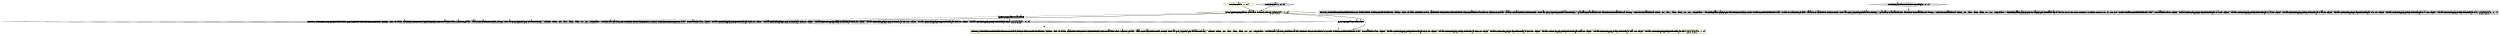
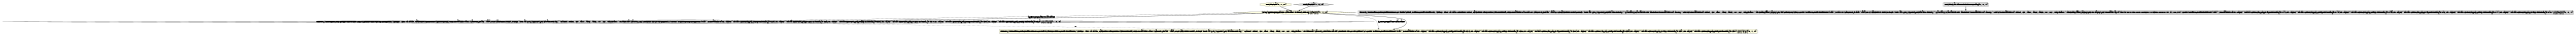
  digraph {
    node [fillcolor=lightgrey shape=diamond style=filled]
    edge [style=bold]
    n1 [fillcolor=lightyellow label="String hyperLogLogCollectorClassName = HLLC_STRING@@@3@@@['1', '1', '0']"]
    n2 [label="testQuery(PLANNER_CONFIG_DEFAULT_NO_COMPLEX_SERDE,QUERY_CONTEXT_DEFAULT,\"SELECT * FROM druid.foo\",CalciteTests.REGULAR_USER_AUTH_RESULT,ImmutableList.of(newScanQueryBuilder().dataSource(CalciteTests.DATASOURCE1).intervals(querySegmentSpec(Filtration.eternity())).columns(\"__time\",\"cnt\",\"dim1\",\"dim2\",\"dim3\",\"m1\",\"m2\",\"unique_dim1\").resultFormat(ScanQuery.RESULT_FORMAT_COMPACTED_LIST).context(QUERY_CONTEXT_DEFAULT).build()),ImmutableList.of(new Object((((edu.fdu.CPPDG.tinypdg.pe.ExpressionInfo@9782e9,new Object((((edu.fdu.CPPDG.tinypdg.pe.ExpressionInfo@9782f6,new Object((((edu.fdu.CPPDG.tinypdg.pe.ExpressionInfo@978303,new Object((((edu.fdu.CPPDG.tinypdg.pe.ExpressionInfo@978310,new Object((((edu.fdu.CPPDG.tinypdg.pe.ExpressionInfo@97831d,new Object((((edu.fdu.CPPDG.tinypdg.pe.ExpressionInfo@97832a))@@@4@@@['1', '0', '0']"]
    n3 [fillcolor=lightyellow label="testQuery(PLANNER_CONFIG_DEFAULT_NO_COMPLEX_SERDE,QUERY_CONTEXT_DEFAULT,\"SELECT * FROM druid.foo\",CalciteTests.REGULAR_USER_AUTH_RESULT,ImmutableList.of(newScanQueryBuilder().dataSource(CalciteTests.DATASOURCE1).intervals(querySegmentSpec(Filtration.eternity())).columns(\"__time\",\"cnt\",\"dim1\",\"dim2\",\"dim3\",\"m1\",\"m2\",\"unique_dim1\").resultFormat(ScanQuery.ResultFormat.RESULT_FORMAT_COMPACTED_LIST).context(QUERY_CONTEXT_DEFAULT).build()),ImmutableList.of(new Object((((edu.fdu.CPPDG.tinypdg.pe.ExpressionInfo@978373,new Object((((edu.fdu.CPPDG.tinypdg.pe.ExpressionInfo@978380,new Object((((edu.fdu.CPPDG.tinypdg.pe.ExpressionInfo@97838d,new Object((((edu.fdu.CPPDG.tinypdg.pe.ExpressionInfo@97839a,new Object((((edu.fdu.CPPDG.tinypdg.pe.ExpressionInfo@9783a7,new Object((((edu.fdu.CPPDG.tinypdg.pe.ExpressionInfo@9783b4))@@@4@@@['0', '1', '0']" shape=note]
    n4 [label="testQuery(PLANNER_CONFIG_DEFAULT_NO_COMPLEX_SERDE,QUERY_CONTEXT_DEFAULT,\"SELECT * FROM druid.foo ORDER BY __time\",CalciteTests.REGULAR_USER_AUTH_RESULT,ImmutableList.of(Druids.newSelectQueryBuilder().dataSource(CalciteTests.DATASOURCE1).intervals(querySegmentSpec(Filtration.eternity())).granularity(Granularities.ALL).dimensions(ImmutableList.of(\"dummy\")).metrics(ImmutableList.of(\"__time\",\"cnt\",\"dim1\",\"dim2\",\"dim3\",\"m1\",\"m2\",\"unique_dim1\")).descending(false).pagingSpec(FIRST_PAGING_SPEC).context(QUERY_CONTEXT_DEFAULT).build(),Druids.newSelectQueryBuilder().dataSource(CalciteTests.DATASOURCE1).intervals(querySegmentSpec(Filtration.eternity())).granularity(Granularities.ALL).dimensions(ImmutableList.of(\"dummy\")).metrics(ImmutableList.of(\"__time\",\"cnt\",\"dim1\",\"dim2\",\"dim3\",\"m1\",\"m2\",\"unique_dim1\")).descending(false).pagingSpec(new PagingSpec(ImmutableMap.of(\"foo_1970-01-01T00:00:00.000Z_2001-01-03T00:00:00.001Z_1\",5),1000,true)).context(QUERY_CONTEXT_DEFAULT).build()),ImmutableList.of(new Object((((edu.fdu.CPPDG.tinypdg.pe.ExpressionInfo@978440,new Object((((edu.fdu.CPPDG.tinypdg.pe.ExpressionInfo@97844d,new Object((((edu.fdu.CPPDG.tinypdg.pe.ExpressionInfo@97845a,new Object((((edu.fdu.CPPDG.tinypdg.pe.ExpressionInfo@978467,new Object((((edu.fdu.CPPDG.tinypdg.pe.ExpressionInfo@978474,new Object((((edu.fdu.CPPDG.tinypdg.pe.ExpressionInfo@978481))@@@3@@@['0', '0', '1']" shape=note]
-   n5 [label="testSelectStarWithoutLimitTimeAscending['0', '0', '1']"]
+   n5 [label="testSelectStarWithoutLimitTimeAscending['0', '0', '1']" shape=note]
    n6 [fillcolor=lightyellow label="testSelectStar['0', '1', '0']" shape=octagon]
    n7 [label="testSelectStar['1', '0', '0']"]
    n1 -> n2 [label=hyperLogLogCollectorClassName style=solid]
    n1 -> n2
    n1 -> n3 [label=hyperLogLogCollectorClassName style=solid]
    n1 -> n3
    n2 -> n3 [label=0 style=dashed]
    n5 -> n4
    n6 -> n1
    n7 -> n1
  }
